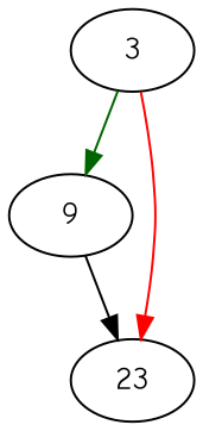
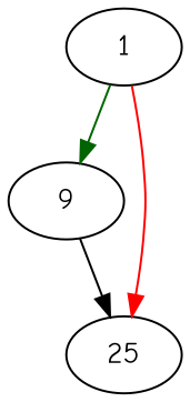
  strict digraph {
    fontname="Comic Neue"
    node [fontname="Comic Neue"]
    edge [fontname="Comic Neue"]
-   1 [entry=true label=3]
+   1 [entry=true]
    n2 [label=9]
-   23
+   23 [label=25]
    1 -> n2 [color=darkgreen cond=true]
    1 -> 23 [color=red cond=false]
    n2 -> 23
  }
